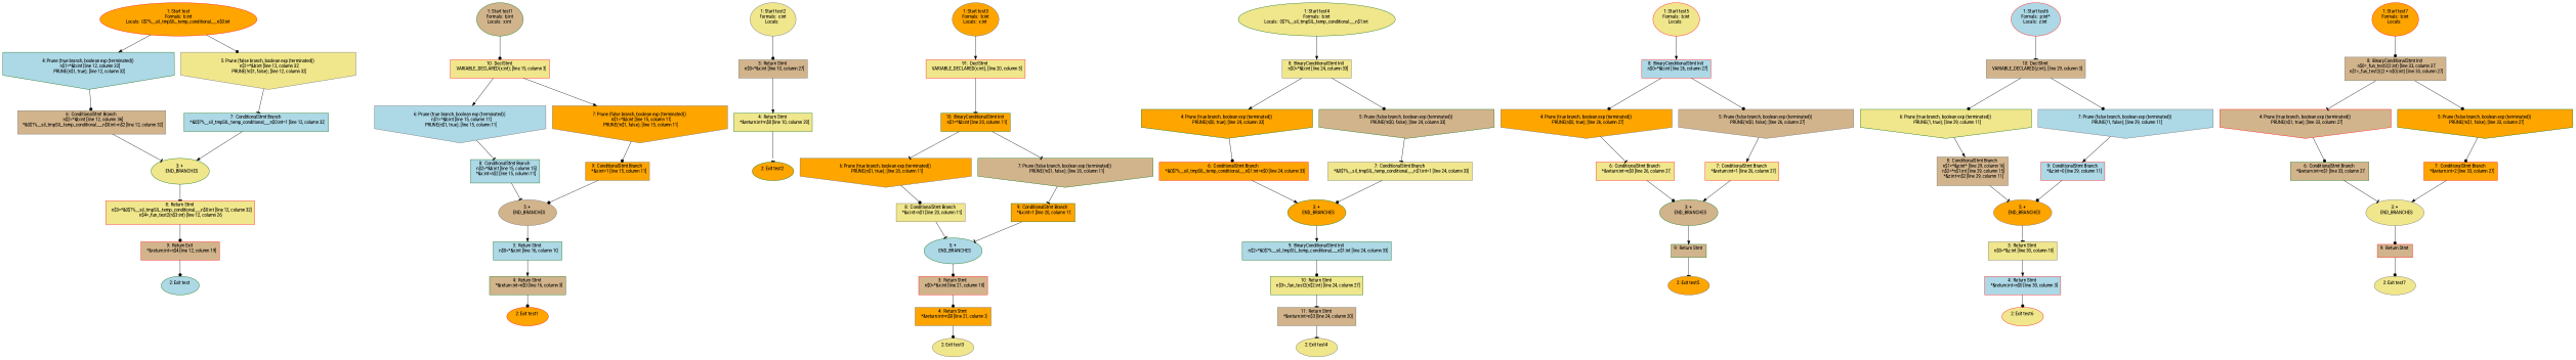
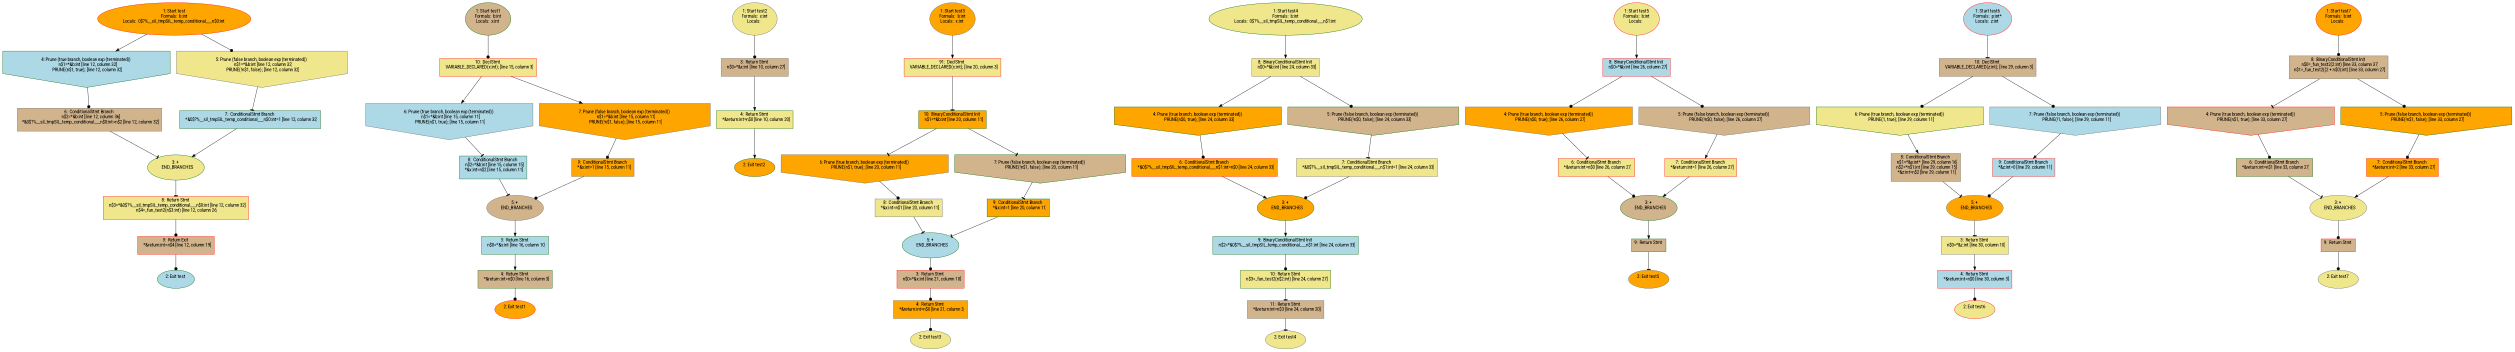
  digraph {
    fontname="Roboto Condensed"
    node [color=gray40 fillcolor=khaki fontname="Roboto Condensed" style=filled shape=box]
    edge [arrowhead=dot fontname="Roboto Condensed"]
    n1 [color=red fillcolor=orange label="1: Start test\nFormals:  b:int\nLocals:  0$?%__sil_tmpSIL_temp_conditional___n$0:int \n  " shape=""]
    n2 [color=darkgreen fillcolor=lightblue label="4: Prune (true branch, boolean exp (terminated)) \n   n$1=*&b:int [line 12, column 32]\n  PRUNE(n$1, true); [line 12, column 32]\n " shape=invhouse]
    n3 [label="5: Prune (false branch, boolean exp (terminated)) \n   n$1=*&b:int [line 12, column 32]\n  PRUNE(!n$1, false); [line 12, column 32]\n " shape=invhouse]
    n4 [fillcolor=tan label="6:  ConditionalStmt Branch \n   n$2=*&b:int [line 12, column 36]\n  *&0$?%__sil_tmpSIL_temp_conditional___n$0:int=n$2 [line 12, column 32]\n "]
    n5 [color=darkgreen fillcolor=lightblue label="7:  ConditionalStmt Branch \n   *&0$?%__sil_tmpSIL_temp_conditional___n$0:int=1 [line 12, column 32]\n "]
    n6 [color=darkgreen label="3: + \n   END_BRANCHES\n " shape=""]
    n7 [color=darkgreen fillcolor=lightblue label="2: Exit test \n  " shape=""]
    n8 [color=red label="8:  Return Stmt \n   n$3=*&0$?%__sil_tmpSIL_temp_conditional___n$0:int [line 12, column 32]\n  n$4=_fun_test2(n$3:int) [line 12, column 26]\n "]
    n9 [color=red fillcolor=tan label="9:  Return Exit \n   *&return:int=n$4 [line 12, column 19]\n "]
    n10 [color=darkgreen fillcolor=tan label="1: Start test1\nFormals:  b:int\nLocals:  x:int \n  " shape=""]
    n11 [color=red label="10:  DeclStmt \n   VARIABLE_DECLARED(x:int); [line 15, column 3]\n "]
    n12 [fillcolor=lightblue label="6: Prune (true branch, boolean exp (terminated)) \n   n$1=*&b:int [line 15, column 11]\n  PRUNE(n$1, true); [line 15, column 11]\n " shape=invhouse]
    n13 [fillcolor=orange label="7: Prune (false branch, boolean exp (terminated)) \n   n$1=*&b:int [line 15, column 11]\n  PRUNE(!n$1, false); [line 15, column 11]\n " shape=invhouse]
    n14 [color=darkgreen fillcolor=lightblue label="8:  ConditionalStmt Branch \n   n$2=*&b:int [line 15, column 15]\n  *&x:int=n$2 [line 15, column 11]\n "]
    n15 [fillcolor=orange label="9:  ConditionalStmt Branch \n   *&x:int=1 [line 15, column 11]\n "]
    n16 [color=red fillcolor=orange label="2: Exit test1 \n  " shape=""]
    n17 [color=darkgreen fillcolor=lightblue label="3:  Return Stmt \n   n$0=*&x:int [line 16, column 10]\n "]
    n18 [color=darkgreen fillcolor=tan label="4:  Return Stmt \n   *&return:int=n$0 [line 16, column 3]\n "]
    n19 [fillcolor=tan label="5: + \n   END_BRANCHES\n " shape=""]
    n20 [label="1: Start test2\nFormals:  x:int\nLocals:  \n  " shape=""]
    n21 [fillcolor=tan label="3:  Return Stmt \n   n$0=*&x:int [line 10, column 27]\n "]
    n22 [color=darkgreen label="4:  Return Stmt \n   *&return:int=n$0 [line 10, column 20]\n "]
    n23 [color=darkgreen fillcolor=orange label="2: Exit test2 \n  " shape=""]
    n24 [fillcolor=orange label="1: Start test3\nFormals:  b:int\nLocals:  x:int \n  " shape=""]
    n25 [color=red label="91:  DeclStmt \n   VARIABLE_DECLARED(x:int); [line 20, column 3]\n "]
    n26 [color=darkgreen fillcolor=orange label="10:  BinaryConditionalStmt Init \n   n$1=*&b:int [line 20, column 11]\n "]
    n27 [fillcolor=orange label="6: Prune (true branch, boolean exp (terminated)) \n   PRUNE(n$1, true); [line 20, column 11]\n " shape=invhouse]
    n28 [color=darkgreen fillcolor=tan label="7: Prune (false branch, boolean exp (terminated)) \n   PRUNE(!n$1, false); [line 20, column 11]\n " shape=invhouse]
    n29 [label="2: Exit test3 \n  " shape=""]
    n30 [color=red fillcolor=tan label="3:  Return Stmt \n   n$0=*&x:int [line 21, column 10]\n "]
    n31 [fillcolor=orange label="4:  Return Stmt \n   *&return:int=n$0 [line 21, column 3]\n "]
    n32 [color=darkgreen fillcolor=lightblue label="5: + \n   END_BRANCHES\n " shape=""]
    n33 [label="8:  ConditionalStmt Branch \n   *&x:int=n$1 [line 20, column 11]\n "]
    n34 [color=darkgreen fillcolor=orange label="9:  ConditionalStmt Branch \n   *&x:int=1 [line 20, column 11]\n "]
    n35 [color=darkgreen label="1: Start test4\nFormals:  b:int\nLocals:  0$?%__sil_tmpSIL_temp_conditional___n$1:int \n  " shape=""]
    n36 [label="8:  BinaryConditionalStmt Init \n   n$0=*&b:int [line 24, column 33]\n "]
    n37 [color=darkgreen fillcolor=orange label="4: Prune (true branch, boolean exp (terminated)) \n   PRUNE(n$0, true); [line 24, column 33]\n " shape=invhouse]
    n38 [color=darkgreen fillcolor=tan label="5: Prune (false branch, boolean exp (terminated)) \n   PRUNE(!n$0, false); [line 24, column 33]\n " shape=invhouse]
    n39 [color=red fillcolor=orange label="6:  ConditionalStmt Branch \n   *&0$?%__sil_tmpSIL_temp_conditional___n$1:int=n$0 [line 24, column 33]\n "]
    n40 [label="7:  ConditionalStmt Branch \n   *&0$?%__sil_tmpSIL_temp_conditional___n$1:int=1 [line 24, column 33]\n "]
    n41 [label="2: Exit test4 \n  " shape=""]
    n42 [color=darkgreen fillcolor=orange label="3: + \n   END_BRANCHES\n " shape=""]
    n43 [color=darkgreen fillcolor=lightblue label="9:  BinaryConditionalStmt Init \n   n$2=*&0$?%__sil_tmpSIL_temp_conditional___n$1:int [line 24, column 33]\n "]
    n44 [color=darkgreen label="10:  Return Stmt \n   n$3=_fun_test2(n$2:int) [line 24, column 27]\n "]
    n45 [fillcolor=tan label="11:  Return Stmt \n   *&return:int=n$3 [line 24, column 20]\n "]
    n46 [color=red label="1: Start test5\nFormals:  b:int\nLocals:  \n  " shape=""]
    n47 [color=red fillcolor=lightblue label="8:  BinaryConditionalStmt Init \n   n$0=*&b:int [line 26, column 27]\n "]
    n48 [fillcolor=orange label="4: Prune (true branch, boolean exp (terminated)) \n   PRUNE(n$0, true); [line 26, column 27]\n " shape=invhouse]
    n49 [fillcolor=tan label="5: Prune (false branch, boolean exp (terminated)) \n   PRUNE(!n$0, false); [line 26, column 27]\n " shape=invhouse]
    n50 [color=red label="6:  ConditionalStmt Branch \n   *&return:int=n$0 [line 26, column 27]\n "]
    n51 [color=red label="7:  ConditionalStmt Branch \n   *&return:int=1 [line 26, column 27]\n "]
    n52 [fillcolor=orange label="2: Exit test5 \n  " shape=""]
    n53 [color=darkgreen fillcolor=tan label="3: + \n   END_BRANCHES\n " shape=""]
    n54 [color=darkgreen fillcolor=tan label="9:  Return Stmt \n  "]
    n55 [color=red fillcolor=lightblue label="1: Start test6\nFormals:  p:int*\nLocals:  z:int \n  " shape=""]
    n56 [fillcolor=tan label="10:  DeclStmt \n   VARIABLE_DECLARED(z:int); [line 29, column 3]\n "]
    n57 [color=darkgreen label="6: Prune (true branch, boolean exp (terminated)) \n   PRUNE(1, true); [line 29, column 11]\n " shape=invhouse]
    n58 [fillcolor=lightblue label="7: Prune (false branch, boolean exp (terminated)) \n   PRUNE(!1, false); [line 29, column 11]\n " shape=invhouse]
    n59 [fillcolor=tan label="8:  ConditionalStmt Branch \n   n$1=*&p:int* [line 29, column 16]\n  n$2=*n$1:int [line 29, column 15]\n  *&z:int=n$2 [line 29, column 11]\n "]
    n60 [color=red fillcolor=lightblue label="9:  ConditionalStmt Branch \n   *&z:int=0 [line 29, column 11]\n "]
    n61 [color=red label="2: Exit test6 \n  " shape=""]
    n62 [label="3:  Return Stmt \n   n$0=*&z:int [line 30, column 10]\n "]
    n63 [color=red fillcolor=lightblue label="4:  Return Stmt \n   *&return:int=n$0 [line 30, column 3]\n "]
    n64 [fillcolor=orange label="5: + \n   END_BRANCHES\n " shape=""]
    n65 [color=red fillcolor=orange label="1: Start test7\nFormals:  b:int\nLocals:  \n  " shape=""]
    n66 [fillcolor=tan label="8:  BinaryConditionalStmt Init \n   n$0=_fun_test2(2:int) [line 33, column 37]\n  n$1=_fun_test2((2 + n$0):int) [line 33, column 27]\n "]
    n67 [color=red fillcolor=tan label="4: Prune (true branch, boolean exp (terminated)) \n   PRUNE(n$1, true); [line 33, column 27]\n " shape=invhouse]
    n68 [color=darkgreen fillcolor=orange label="5: Prune (false branch, boolean exp (terminated)) \n   PRUNE(!n$1, false); [line 33, column 27]\n " shape=invhouse]
    n69 [color=darkgreen fillcolor=tan label="6:  ConditionalStmt Branch \n   *&return:int=n$1 [line 33, column 27]\n "]
    n70 [color=red fillcolor=orange label="7:  ConditionalStmt Branch \n   *&return:int=2 [line 33, column 27]\n "]
    n71 [label="2: Exit test7 \n  " shape=""]
    n72 [label="3: + \n   END_BRANCHES\n " shape=""]
    n73 [color=red fillcolor=tan label="9:  Return Stmt \n  "]
    n1 -> n2 [arrowhead=normal]
    n1 -> n3
    n2 -> n4
    n3 -> n5 [arrowhead=tee]
    n4 -> n6 [arrowhead=tee]
    n5 -> n6 [arrowhead=normal]
    n6 -> n8 [arrowhead=tee]
    n8 -> n9
    n9 -> n7
    n10 -> n11
    n11 -> n12 [arrowhead=normal]
    n11 -> n13 [arrowhead=normal]
    n12 -> n14 [arrowhead=tee]
    n13 -> n15
    n14 -> n19 [arrowhead=tee]
    n15 -> n19
    n17 -> n18 [arrowhead=normal]
    n18 -> n16
    n19 -> n17 [arrowhead=normal]
    n20 -> n21
    n21 -> n22 [arrowhead=normal]
-   n22 -> n23 [arrowhead=tee]
+   n22 -> n23 [arrowhead=normal]
    n24 -> n25 [arrowhead=normal]
    n25 -> n26 [arrowhead=tee]
    n26 -> n27 [arrowhead=tee]
    n26 -> n28 [arrowhead=tee]
    n27 -> n33
    n28 -> n34 [arrowhead=tee]
    n30 -> n31
    n31 -> n29
    n32 -> n30
    n33 -> n32 [arrowhead=tee]
    n34 -> n32 [arrowhead=tee]
    n35 -> n36 [arrowhead=normal]
    n36 -> n37 [arrowhead=normal]
    n36 -> n38
    n37 -> n39
    n38 -> n40 [arrowhead=tee]
    n39 -> n42 [arrowhead=normal]
    n40 -> n42
    n42 -> n43 [arrowhead=normal]
    n43 -> n44
    n44 -> n45 [arrowhead=tee]
    n45 -> n41 [arrowhead=tee]
    n46 -> n47 [arrowhead=normal]
    n47 -> n48
    n47 -> n49
    n48 -> n50 [arrowhead=tee]
    n49 -> n51 [arrowhead=normal]
    n50 -> n53
    n51 -> n53 [arrowhead=normal]
    n53 -> n54 [arrowhead=normal]
    n54 -> n52 [arrowhead=tee]
    n55 -> n56 [arrowhead=tee]
    n56 -> n57
    n56 -> n58
    n57 -> n59 [arrowhead=normal]
    n58 -> n60 [arrowhead=normal]
    n59 -> n64 [arrowhead=tee]
    n60 -> n64
    n62 -> n63 [arrowhead=normal]
    n63 -> n61
    n64 -> n62 [arrowhead=tee]
    n65 -> n66
    n66 -> n67 [arrowhead=tee]
    n66 -> n68
    n67 -> n69
    n68 -> n70
    n69 -> n72 [arrowhead=tee]
    n70 -> n72 [arrowhead=normal]
    n72 -> n73
    n73 -> n71
  }
